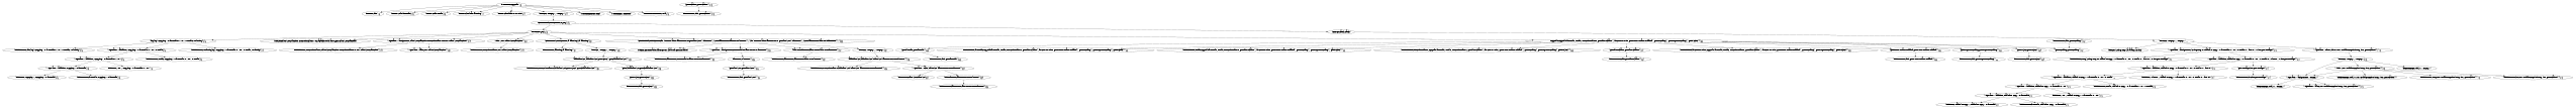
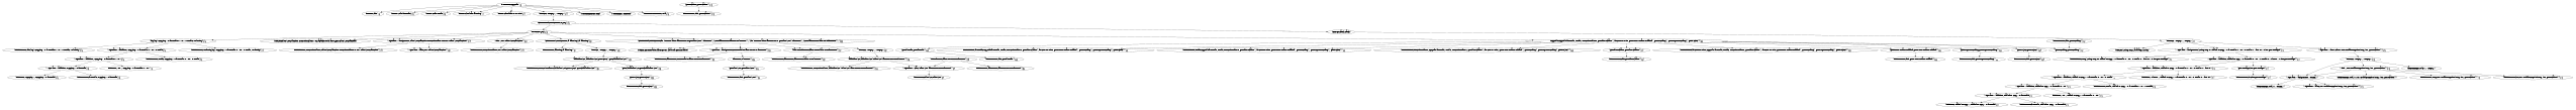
  digraph {
    n1 [label=<(METHOD,copyFile)<SUB>243</SUB>>]
    n2 [label=<(PARAM,this)<SUB>243</SUB>>]
    n3 [label=<(PARAM,File fromFile)<SUB>243</SUB>>]
    n4 [label=<(PARAM,File toFile)<SUB>243</SUB>>]
    n5 [label=<(PARAM,boolean filtering)<SUB>244</SUB>>]
    n6 [label=<(PARAM,boolean overwrite)<SUB>244</SUB>>]
    n7 [label=<(BLOCK,&lt;empty&gt;,&lt;empty&gt;)<SUB>244</SUB>>]
    n8 [label=<(MODIFIER,PRIVATE)>]
    n9 [label=<(MODIFIER,VIRTUAL)>]
    n10 [label=<(METHOD_RETURN,void)<SUB>243</SUB>>]
    n11 [label=<(CONTROL_STRUCTURE,try,try)<SUB>245</SUB>>]
    n12 [label=<(BLOCK,try,try)<SUB>245</SUB>>]
    n13 [label=<(BLOCK,catch,catch)>]
    n14 [label=<(log,log(&quot;Copying &quot; + fromFile + &quot; to &quot; + toFile, verbosity))<SUB>246</SUB>>]
    n15 [label=<(LOCAL,FilterSetCollection executionFilters: org.apache.tools.ant.types.FilterSetCollection)>]
    n16 [label=<(&lt;operator&gt;.assignment,FilterSetCollection executionFilters = new FilterSetCollection())<SUB>249</SUB>>]
    n17 [label=<(&lt;init&gt;,new FilterSetCollection())<SUB>250</SUB>>]
    n18 [label=<(CONTROL_STRUCTURE,if (filtering),if (filtering))<SUB>251</SUB>>]
    n19 [label=<(CONTROL_STRUCTURE,for (Enumeration filterEnum = getFilterSets().elements(); Some(filterEnum.hasMoreElements()); ),for (Enumeration filterEnum = getFilterSets().elements(); Some(filterEnum.hasMoreElements()); ))<SUB>255</SUB>>]
    n20 [label=<(copyFile,copyFile(fromFile, toFile, executionFilters, getFilterChains(), forceOverwrite, getPreserveLastModified(), getEncoding(), getOutputEncoding(), getProject()))<SUB>263</SUB>>]
    n21 [label=<(BLOCK,&lt;empty&gt;,&lt;empty&gt;)<SUB>271</SUB>>]
    n22 [label=<(IDENTIFIER,this,log(&quot;Copying &quot; + fromFile + &quot; to &quot; + toFile, verbosity))<SUB>246</SUB>>]
    n23 [label=<(&lt;operator&gt;.addition,&quot;Copying &quot; + fromFile + &quot; to &quot; + toFile)<SUB>246</SUB>>]
    n24 [label=<(IDENTIFIER,verbosity,log(&quot;Copying &quot; + fromFile + &quot; to &quot; + toFile, verbosity))<SUB>247</SUB>>]
    n25 [label=<(IDENTIFIER,executionFilters,FilterSetCollection executionFilters = new FilterSetCollection())<SUB>249</SUB>>]
    n26 [label=<(&lt;operator&gt;.alloc,new FilterSetCollection())<SUB>250</SUB>>]
    n27 [label=<(IDENTIFIER,executionFilters,new FilterSetCollection())<SUB>249</SUB>>]
    n28 [label=<(IDENTIFIER,filtering,if (filtering))<SUB>251</SUB>>]
    n29 [label=<(BLOCK,&lt;empty&gt;,&lt;empty&gt;)<SUB>251</SUB>>]
    n30 [label=<(LOCAL,Enumeration filterEnum: java.util.Enumeration)>]
    n31 [label=<(&lt;operator&gt;.assignment,Enumeration filterEnum = elements())<SUB>255</SUB>>]
    n32 [label=<(hasMoreElements,filterEnum.hasMoreElements())<SUB>257</SUB>>]
    n33 [label=<(BLOCK,&lt;empty&gt;,&lt;empty&gt;)<SUB>257</SUB>>]
    n34 [label=<(getFileUtils,getFileUtils())<SUB>263</SUB>>]
    n35 [label=<(IDENTIFIER,fromFile,copyFile(fromFile, toFile, executionFilters, getFilterChains(), forceOverwrite, getPreserveLastModified(), getEncoding(), getOutputEncoding(), getProject()))<SUB>263</SUB>>]
    n36 [label=<(IDENTIFIER,toFile,copyFile(fromFile, toFile, executionFilters, getFilterChains(), forceOverwrite, getPreserveLastModified(), getEncoding(), getOutputEncoding(), getProject()))<SUB>263</SUB>>]
    n37 [label=<(IDENTIFIER,executionFilters,copyFile(fromFile, toFile, executionFilters, getFilterChains(), forceOverwrite, getPreserveLastModified(), getEncoding(), getOutputEncoding(), getProject()))<SUB>263</SUB>>]
    n38 [label=<(getFilterChains,getFilterChains())<SUB>224</SUB>>]
    n39 [label=<(IDENTIFIER,forceOverwrite,copyFile(fromFile, toFile, executionFilters, getFilterChains(), forceOverwrite, getPreserveLastModified(), getEncoding(), getOutputEncoding(), getProject()))<SUB>265</SUB>>]
    n40 [label=<(getPreserveLastModified,getPreserveLastModified())<SUB>286</SUB>>]
    n41 [label=<(getEncoding,getEncoding())<SUB>267</SUB>>]
    n42 [label=<(getOutputEncoding,getOutputEncoding())<SUB>268</SUB>>]
    n43 [label=<(getProject,getProject())<SUB>269</SUB>>]
    n44 [label=<(&lt;operator&gt;.addition,&quot;Copying &quot; + fromFile + &quot; to &quot;)<SUB>246</SUB>>]
    n45 [label=<(IDENTIFIER,toFile,&quot;Copying &quot; + fromFile + &quot; to &quot; + toFile)<SUB>246</SUB>>]
    n46 [label=<(&lt;operator&gt;.addition,&quot;Copying &quot; + fromFile)<SUB>246</SUB>>]
    n47 [label=<(LITERAL,&quot; to &quot;,&quot;Copying &quot; + fromFile + &quot; to &quot;)<SUB>246</SUB>>]
    n48 [label=<(LITERAL,&quot;Copying &quot;,&quot;Copying &quot; + fromFile)<SUB>246</SUB>>]
    n49 [label=<(IDENTIFIER,fromFile,&quot;Copying &quot; + fromFile)<SUB>246</SUB>>]
    n50 [label=<(addFilterSet,addFilterSet(getProject().getGlobalFilterSet()))<SUB>252</SUB>>]
    n51 [label=<(IDENTIFIER,executionFilters,addFilterSet(getProject().getGlobalFilterSet()))<SUB>252</SUB>>]
    n52 [label=<(getGlobalFilterSet,getGlobalFilterSet())<SUB>253</SUB>>]
    n53 [label=<(getProject,getProject())<SUB>253</SUB>>]
    n54 [label=<(IDENTIFIER,this,getProject())<SUB>253</SUB>>]
    n55 [label=<(IDENTIFIER,filterEnum,Enumeration filterEnum = elements())<SUB>255</SUB>>]
    n56 [label=<(elements,elements())<SUB>256</SUB>>]
    n57 [label=<(IDENTIFIER,filterEnum,filterEnum.hasMoreElements())<SUB>257</SUB>>]
    n58 [label=<(addFilterSet,addFilterSet((FilterSet) filterEnum.nextElement()))<SUB>258</SUB>>]
    n59 [label=<(getFilterSets,getFilterSets())<SUB>256</SUB>>]
    n60 [label=<(IDENTIFIER,this,getFilterSets())<SUB>256</SUB>>]
    n61 [label=<(IDENTIFIER,executionFilters,addFilterSet((FilterSet) filterEnum.nextElement()))<SUB>258</SUB>>]
    n62 [label=<(&lt;operator&gt;.cast,(FilterSet) filterEnum.nextElement())<SUB>259</SUB>>]
    n63 [label=<(TYPE_REF,FilterSet,FilterSet)<SUB>259</SUB>>]
    n64 [label=<(nextElement,filterEnum.nextElement())<SUB>259</SUB>>]
    n65 [label=<(IDENTIFIER,filterEnum,filterEnum.nextElement())<SUB>256</SUB>>]
    n66 [label=<(IDENTIFIER,this,getFileUtils())<SUB>263</SUB>>]
    n67 [label=<(IDENTIFIER,this,getFilterChains())<SUB>264</SUB>>]
    n68 [label=<(IDENTIFIER,this,getPreserveLastModified())<SUB>266</SUB>>]
    n69 [label=<(IDENTIFIER,this,getOutputEncoding())<SUB>268</SUB>>]
    n70 [label=<(IDENTIFIER,this,getProject())<SUB>269</SUB>>]
    n71 [label=<(IDENTIFIER,this,getEncoding())<SUB>267</SUB>>]
    n72 [label=<(LOCAL,String msg: java.lang.String)>]
    n73 [label=<(&lt;operator&gt;.assignment,String msg = &quot;Failed to copy &quot; + fromFile + &quot; to &quot; + toFile + &quot; due to &quot; + ioe.getMessage())<SUB>272</SUB>>]
    n74 [label=<(&lt;operator&gt;.throw,throw new BuildException(msg, ioe, getLocation());)<SUB>275</SUB>>]
    n75 [label=<(IDENTIFIER,msg,String msg = &quot;Failed to copy &quot; + fromFile + &quot; to &quot; + toFile + &quot; due to &quot; + ioe.getMessage())<SUB>272</SUB>>]
    n76 [label=<(&lt;operator&gt;.addition,&quot;Failed to copy &quot; + fromFile + &quot; to &quot; + toFile + &quot; due to &quot; + ioe.getMessage())<SUB>272</SUB>>]
    n77 [label=<(BLOCK,&lt;empty&gt;,&lt;empty&gt;)<SUB>275</SUB>>]
    n78 [label=<(&lt;operator&gt;.addition,&quot;Failed to copy &quot; + fromFile + &quot; to &quot; + toFile + &quot; due to &quot;)<SUB>272</SUB>>]
    n79 [label=<(getMessage,ioe.getMessage())<SUB>274</SUB>>]
    n80 [label=<(&lt;operator&gt;.addition,&quot;Failed to copy &quot; + fromFile + &quot; to &quot; + toFile)<SUB>272</SUB>>]
    n81 [label=<(LITERAL,&quot; due to &quot;,&quot;Failed to copy &quot; + fromFile + &quot; to &quot; + toFile + &quot; due to &quot;)<SUB>274</SUB>>]
    n82 [label=<(IDENTIFIER,ioe,ioe.getMessage())<SUB>274</SUB>>]
    n83 [label=<(&lt;operator&gt;.addition,&quot;Failed to copy &quot; + fromFile + &quot; to &quot;)<SUB>272</SUB>>]
    n84 [label=<(IDENTIFIER,toFile,&quot;Failed to copy &quot; + fromFile + &quot; to &quot; + toFile)<SUB>273</SUB>>]
    n85 [label=<(&lt;operator&gt;.addition,&quot;Failed to copy &quot; + fromFile)<SUB>272</SUB>>]
    n86 [label=<(LITERAL,&quot; to &quot;,&quot;Failed to copy &quot; + fromFile + &quot; to &quot;)<SUB>273</SUB>>]
    n87 [label=<(LITERAL,&quot;Failed to copy &quot;,&quot;Failed to copy &quot; + fromFile)<SUB>272</SUB>>]
    n88 [label=<(IDENTIFIER,fromFile,&quot;Failed to copy &quot; + fromFile)<SUB>272</SUB>>]
    n89 [label=<(&lt;operator&gt;.assignment,&lt;empty&gt;)>]
    n90 [label=<(&lt;init&gt;,new BuildException(msg, ioe, getLocation()))<SUB>275</SUB>>]
    n91 [label=<(IDENTIFIER,$obj11,&lt;empty&gt;)>]
    n92 [label=<(IDENTIFIER,$obj11,&lt;empty&gt;)>]
    n93 [label=<(&lt;operator&gt;.alloc,new BuildException(msg, ioe, getLocation()))<SUB>275</SUB>>]
    n94 [label=<(IDENTIFIER,$obj11,new BuildException(msg, ioe, getLocation()))>]
    n95 [label=<(IDENTIFIER,msg,new BuildException(msg, ioe, getLocation()))<SUB>275</SUB>>]
    n96 [label=<(IDENTIFIER,ioe,new BuildException(msg, ioe, getLocation()))<SUB>275</SUB>>]
    n97 [label=<(getLocation,getLocation())<SUB>275</SUB>>]
    n98 [label=<(IDENTIFIER,this,getLocation())<SUB>275</SUB>>]
    n1 -> n2
    n1 -> n3
    n1 -> n4
    n1 -> n5
    n1 -> n6
    n1 -> n7
    n1 -> n8
    n1 -> n9
    n1 -> n10
    n7 -> n11
    n11 -> n12
    n11 -> n13
    n12 -> n14
    n12 -> n15
    n12 -> n16
    n12 -> n17
    n12 -> n18
    n12 -> n19
    n12 -> n20
    n13 -> n21
    n14 -> n22
    n14 -> n23
    n14 -> n24
    n16 -> n25
    n16 -> n26
    n17 -> n27
    n18 -> n28
    n18 -> n29
    n19 -> n30
    n19 -> n31
    n19 -> n32
    n19 -> n33
    n20 -> n34
    n20 -> n35
    n20 -> n36
    n20 -> n37
    n20 -> n38
    n20 -> n39
    n20 -> n40
    n20 -> n41
    n20 -> n42
    n20 -> n43
    n21 -> n72
    n21 -> n73
    n21 -> n74
    n23 -> n44
    n23 -> n45
    n29 -> n50
    n31 -> n55
    n31 -> n56
    n32 -> n57
    n33 -> n58
    n34 -> n66
    n38 -> n67
    n40 -> n68
    n42 -> n69
    n43 -> n70
    n44 -> n46
    n44 -> n47
    n46 -> n48
    n46 -> n49
    n50 -> n51
    n50 -> n52
    n52 -> n53
    n53 -> n54
    n56 -> n59
    n58 -> n61
    n58 -> n62
    n59 -> n60
    n62 -> n63
-   n62 -> n64
+   n64 -> n62
    n64 -> n65
    n71 -> n41
    n73 -> n75
    n73 -> n76
    n74 -> n77
    n76 -> n78
    n76 -> n79
    n77 -> n89
    n77 -> n90
    n77 -> n91
    n78 -> n80
    n78 -> n81
    n79 -> n82
    n80 -> n83
    n80 -> n84
    n83 -> n85
    n83 -> n86
    n85 -> n87
    n85 -> n88
    n89 -> n92
    n89 -> n93
    n90 -> n89
    n90 -> n94
    n90 -> n95
    n90 -> n96
    n97 -> n98
  }
